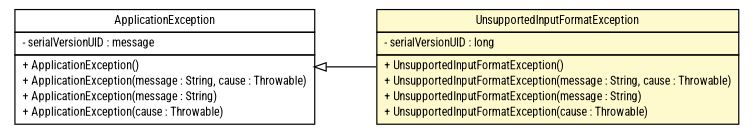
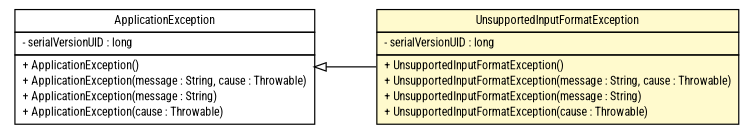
  digraph {
    nodesep=0.25
    ranksep=0.5
    rankdir=LR
    fontname="Roboto Condensed"
    node [fontcolor=black fontname="Roboto Condensed" fontsize=10.0 shape=plaintext]
    n1 [label=<<table title="org.tanjakostic.jcleancim.docgen.UnsupportedInputFormatException" border="0" cellborder="1" cellspacing="0" cellpadding="2" port="p" bgcolor="lemonChiffon" href="./UnsupportedInputFormatException.html"> 		<tr><td><table border="0" cellspacing="0" cellpadding="1"> <tr><td align="center" balign="center"> UnsupportedInputFormatException </td></tr> 		</table></td></tr> 		<tr><td><table border="0" cellspacing="0" cellpadding="1"> <tr><td align="left" balign="left"> - serialVersionUID : long </td></tr> 		</table></td></tr> 		<tr><td><table border="0" cellspacing="0" cellpadding="1"> <tr><td align="left" balign="left"> + UnsupportedInputFormatException() </td></tr> <tr><td align="left" balign="left"> + UnsupportedInputFormatException(message : String, cause : Throwable) </td></tr> <tr><td align="left" balign="left"> + UnsupportedInputFormatException(message : String) </td></tr> <tr><td align="left" balign="left"> + UnsupportedInputFormatException(cause : Throwable) </td></tr> 		</table></td></tr> 		</table>>]
-   n2 [label=<<table title="org.tanjakostic.jcleancim.util.ApplicationException" border="0" cellborder="1" cellspacing="0" cellpadding="2" port="p" href="../util/ApplicationException.html"> 		<tr><td><table border="0" cellspacing="0" cellpadding="1"> <tr><td align="center" balign="center"> ApplicationException </td></tr> 		</table></td></tr> 		<tr><td><table border="0" cellspacing="0" cellpadding="1"> <tr><td align="left" balign="left"> - serialVersionUID : message </td></tr> 		</table></td></tr> 		<tr><td><table border="0" cellspacing="0" cellpadding="1"> <tr><td align="left" balign="left"> + ApplicationException() </td></tr> <tr><td align="left" balign="left"> + ApplicationException(message : String, cause : Throwable) </td></tr> <tr><td align="left" balign="left"> + ApplicationException(message : String) </td></tr> <tr><td align="left" balign="left"> + ApplicationException(cause : Throwable) </td></tr> 		</table></td></tr> 		</table>>]
+   n2 [label=<<table title="org.tanjakostic.jcleancim.util.ApplicationException" border="0" cellborder="1" cellspacing="0" cellpadding="2" port="p" href="../util/ApplicationException.html"> 		<tr><td><table border="0" cellspacing="0" cellpadding="1"> <tr><td align="center" balign="center"> ApplicationException </td></tr> 		</table></td></tr> 		<tr><td><table border="0" cellspacing="0" cellpadding="1"> <tr><td align="left" balign="left"> - serialVersionUID : long </td></tr> 		</table></td></tr> 		<tr><td><table border="0" cellspacing="0" cellpadding="1"> <tr><td align="left" balign="left"> + ApplicationException() </td></tr> <tr><td align="left" balign="left"> + ApplicationException(message : String, cause : Throwable) </td></tr> <tr><td align="left" balign="left"> + ApplicationException(message : String) </td></tr> <tr><td align="left" balign="left"> + ApplicationException(cause : Throwable) </td></tr> 		</table></td></tr> 		</table>>]
    n2 -> n1 [arrowtail=empty dir=back fontname="Roboto Condensed" fontsize=10 headport=p labelfontname=arial labelfontsize=10 tailport=p]
  }
